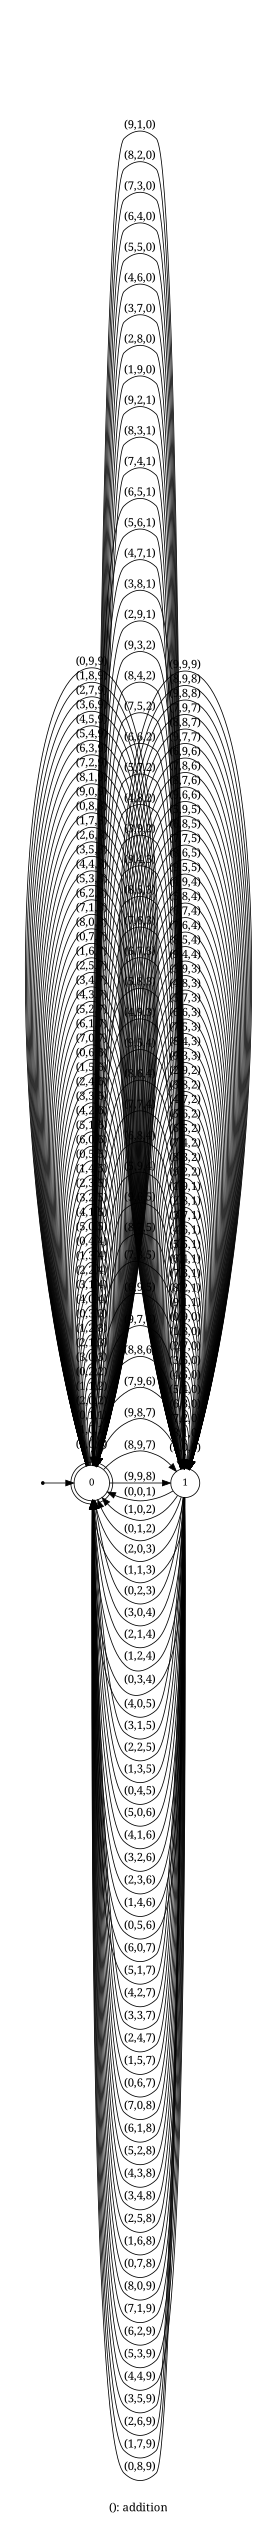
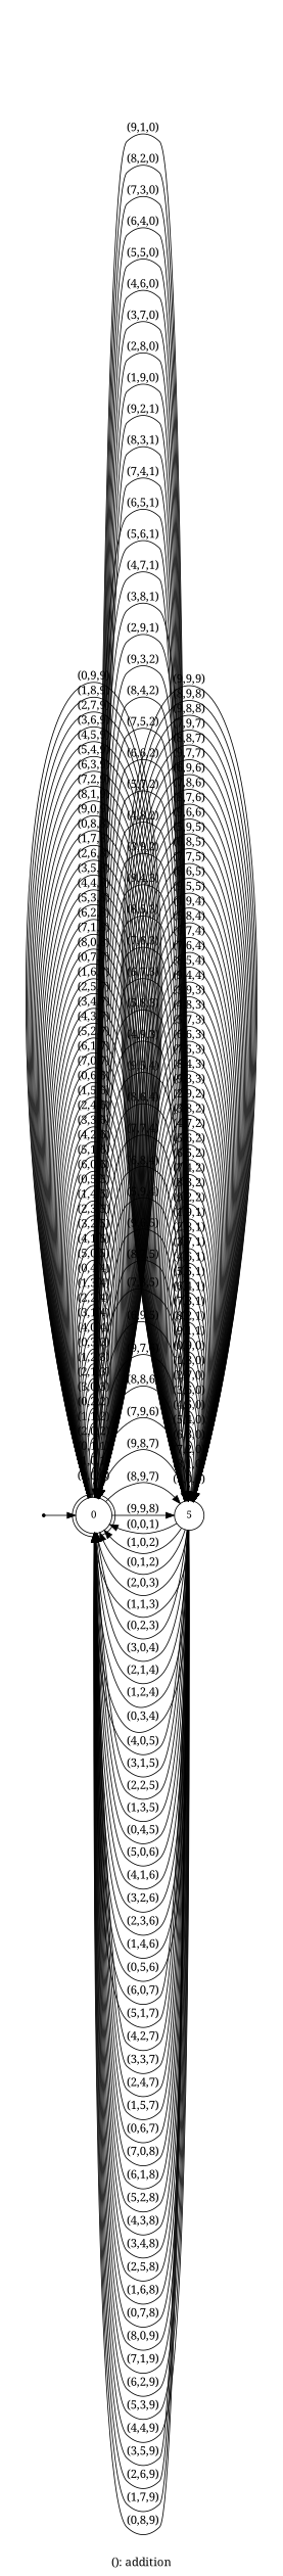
  digraph {
    label="(): addition"
    rankdir=LR
    fontname="Noto Serif"
    node [fontsize=12 fontname="Noto Serif"]
    edge [fontname="Noto Serif"]
    n1 [label=0 shape=doublecircle]
-   n2 [label=1 shape=circle]
+   n2 [label=5 shape=circle]
    n3 [label=1 shape=point]
    n1 -> n1 [label="(0,0,0)"]
    n1 -> n1 [label="(1,0,1)"]
    n1 -> n1 [label="(0,1,1)"]
    n1 -> n1 [label="(2,0,2)"]
    n1 -> n1 [label="(1,1,2)"]
    n1 -> n1 [label="(0,2,2)"]
    n1 -> n1 [label="(3,0,3)"]
    n1 -> n1 [label="(2,1,3)"]
    n1 -> n1 [label="(1,2,3)"]
    n1 -> n1 [label="(0,3,3)"]
    n1 -> n1 [label="(4,0,4)"]
    n1 -> n1 [label="(3,1,4)"]
    n1 -> n1 [label="(2,2,4)"]
    n1 -> n1 [label="(1,3,4)"]
    n1 -> n1 [label="(0,4,4)"]
    n1 -> n1 [label="(5,0,5)"]
    n1 -> n1 [label="(4,1,5)"]
    n1 -> n1 [label="(3,2,5)"]
    n1 -> n1 [label="(2,3,5)"]
    n1 -> n1 [label="(1,4,5)"]
    n1 -> n1 [label="(0,5,5)"]
    n1 -> n1 [label="(6,0,6)"]
    n1 -> n1 [label="(5,1,6)"]
    n1 -> n1 [label="(4,2,6)"]
    n1 -> n1 [label="(3,3,6)"]
    n1 -> n1 [label="(2,4,6)"]
    n1 -> n1 [label="(1,5,6)"]
    n1 -> n1 [label="(0,6,6)"]
    n1 -> n1 [label="(7,0,7)"]
    n1 -> n1 [label="(6,1,7)"]
    n1 -> n1 [label="(5,2,7)"]
    n1 -> n1 [label="(4,3,7)"]
    n1 -> n1 [label="(3,4,7)"]
    n1 -> n1 [label="(2,5,7)"]
    n1 -> n1 [label="(1,6,7)"]
    n1 -> n1 [label="(0,7,7)"]
    n1 -> n1 [label="(8,0,8)"]
    n1 -> n1 [label="(7,1,8)"]
    n1 -> n1 [label="(6,2,8)"]
    n1 -> n1 [label="(5,3,8)"]
    n1 -> n1 [label="(4,4,8)"]
    n1 -> n1 [label="(3,5,8)"]
    n1 -> n1 [label="(2,6,8)"]
    n1 -> n1 [label="(1,7,8)"]
    n1 -> n1 [label="(0,8,8)"]
    n1 -> n1 [label="(9,0,9)"]
    n1 -> n1 [label="(8,1,9)"]
    n1 -> n1 [label="(7,2,9)"]
    n1 -> n1 [label="(6,3,9)"]
    n1 -> n1 [label="(5,4,9)"]
    n1 -> n1 [label="(4,5,9)"]
    n1 -> n1 [label="(3,6,9)"]
    n1 -> n1 [label="(2,7,9)"]
    n1 -> n1 [label="(1,8,9)"]
    n1 -> n1 [label="(0,9,9)"]
    n1 -> n2 [label="(9,1,0)"]
    n1 -> n2 [label="(8,2,0)"]
    n1 -> n2 [label="(7,3,0)"]
    n1 -> n2 [label="(6,4,0)"]
    n1 -> n2 [label="(5,5,0)"]
    n1 -> n2 [label="(4,6,0)"]
    n1 -> n2 [label="(3,7,0)"]
    n1 -> n2 [label="(2,8,0)"]
    n1 -> n2 [label="(1,9,0)"]
    n1 -> n2 [label="(9,2,1)"]
    n1 -> n2 [label="(8,3,1)"]
    n1 -> n2 [label="(7,4,1)"]
    n1 -> n2 [label="(6,5,1)"]
    n1 -> n2 [label="(5,6,1)"]
    n1 -> n2 [label="(4,7,1)"]
    n1 -> n2 [label="(3,8,1)"]
    n1 -> n2 [label="(2,9,1)"]
    n1 -> n2 [label="(9,3,2)"]
    n1 -> n2 [label="(8,4,2)"]
    n1 -> n2 [label="(7,5,2)"]
    n1 -> n2 [label="(6,6,2)"]
    n1 -> n2 [label="(5,7,2)"]
    n1 -> n2 [label="(4,8,2)"]
    n1 -> n2 [label="(3,9,2)"]
    n1 -> n2 [label="(9,4,3)"]
    n1 -> n2 [label="(8,5,3)"]
    n1 -> n2 [label="(7,6,3)"]
    n1 -> n2 [label="(6,7,3)"]
    n1 -> n2 [label="(5,8,3)"]
    n1 -> n2 [label="(4,9,3)"]
    n1 -> n2 [label="(9,5,4)"]
    n1 -> n2 [label="(8,6,4)"]
    n1 -> n2 [label="(7,7,4)"]
    n1 -> n2 [label="(6,8,4)"]
    n1 -> n2 [label="(5,9,4)"]
    n1 -> n2 [label="(9,6,5)"]
    n1 -> n2 [label="(8,7,5)"]
    n1 -> n2 [label="(7,8,5)"]
    n1 -> n2 [label="(6,9,5)"]
    n1 -> n2 [label="(9,7,6)"]
    n1 -> n2 [label="(8,8,6)"]
    n1 -> n2 [label="(7,9,6)"]
    n1 -> n2 [label="(9,8,7)"]
    n1 -> n2 [label="(8,9,7)"]
    n1 -> n2 [label="(9,9,8)"]
    n2 -> n1 [label="(0,0,1)"]
    n2 -> n1 [label="(1,0,2)"]
    n2 -> n1 [label="(0,1,2)"]
    n2 -> n1 [label="(2,0,3)"]
    n2 -> n1 [label="(1,1,3)"]
    n2 -> n1 [label="(0,2,3)"]
    n2 -> n1 [label="(3,0,4)"]
    n2 -> n1 [label="(2,1,4)"]
    n2 -> n1 [label="(1,2,4)"]
    n2 -> n1 [label="(0,3,4)"]
    n2 -> n1 [label="(4,0,5)"]
    n2 -> n1 [label="(3,1,5)"]
    n2 -> n1 [label="(2,2,5)"]
    n2 -> n1 [label="(1,3,5)"]
    n2 -> n1 [label="(0,4,5)"]
    n2 -> n1 [label="(5,0,6)"]
    n2 -> n1 [label="(4,1,6)"]
    n2 -> n1 [label="(3,2,6)"]
    n2 -> n1 [label="(2,3,6)"]
    n2 -> n1 [label="(1,4,6)"]
    n2 -> n1 [label="(0,5,6)"]
    n2 -> n1 [label="(6,0,7)"]
    n2 -> n1 [label="(5,1,7)"]
    n2 -> n1 [label="(4,2,7)"]
    n2 -> n1 [label="(3,3,7)"]
    n2 -> n1 [label="(2,4,7)"]
    n2 -> n1 [label="(1,5,7)"]
    n2 -> n1 [label="(0,6,7)"]
    n2 -> n1 [label="(7,0,8)"]
    n2 -> n1 [label="(6,1,8)"]
    n2 -> n1 [label="(5,2,8)"]
    n2 -> n1 [label="(4,3,8)"]
    n2 -> n1 [label="(3,4,8)"]
    n2 -> n1 [label="(2,5,8)"]
    n2 -> n1 [label="(1,6,8)"]
    n2 -> n1 [label="(0,7,8)"]
    n2 -> n1 [label="(8,0,9)"]
    n2 -> n1 [label="(7,1,9)"]
    n2 -> n1 [label="(6,2,9)"]
    n2 -> n1 [label="(5,3,9)"]
    n2 -> n1 [label="(4,4,9)"]
    n2 -> n1 [label="(3,5,9)"]
    n2 -> n1 [label="(2,6,9)"]
    n2 -> n1 [label="(1,7,9)"]
    n2 -> n1 [label="(0,8,9)"]
    n2 -> n2 [label="(9,0,0)"]
    n2 -> n2 [label="(8,1,0)"]
    n2 -> n2 [label="(7,2,0)"]
    n2 -> n2 [label="(6,3,0)"]
    n2 -> n2 [label="(5,4,0)"]
    n2 -> n2 [label="(4,5,0)"]
    n2 -> n2 [label="(3,6,0)"]
    n2 -> n2 [label="(2,7,0)"]
    n2 -> n2 [label="(1,8,0)"]
    n2 -> n2 [label="(0,9,0)"]
    n2 -> n2 [label="(9,1,1)"]
    n2 -> n2 [label="(8,2,1)"]
    n2 -> n2 [label="(7,3,1)"]
    n2 -> n2 [label="(6,4,1)"]
    n2 -> n2 [label="(5,5,1)"]
    n2 -> n2 [label="(4,6,1)"]
    n2 -> n2 [label="(3,7,1)"]
    n2 -> n2 [label="(2,8,1)"]
    n2 -> n2 [label="(1,9,1)"]
    n2 -> n2 [label="(9,2,2)"]
    n2 -> n2 [label="(8,3,2)"]
    n2 -> n2 [label="(7,4,2)"]
    n2 -> n2 [label="(6,5,2)"]
    n2 -> n2 [label="(5,6,2)"]
    n2 -> n2 [label="(4,7,2)"]
    n2 -> n2 [label="(3,8,2)"]
    n2 -> n2 [label="(2,9,2)"]
    n2 -> n2 [label="(9,3,3)"]
    n2 -> n2 [label="(8,4,3)"]
    n2 -> n2 [label="(7,5,3)"]
    n2 -> n2 [label="(6,6,3)"]
    n2 -> n2 [label="(5,7,3)"]
    n2 -> n2 [label="(4,8,3)"]
    n2 -> n2 [label="(3,9,3)"]
    n2 -> n2 [label="(9,4,4)"]
    n2 -> n2 [label="(8,5,4)"]
    n2 -> n2 [label="(7,6,4)"]
    n2 -> n2 [label="(6,7,4)"]
    n2 -> n2 [label="(5,8,4)"]
    n2 -> n2 [label="(4,9,4)"]
    n2 -> n2 [label="(9,5,5)"]
    n2 -> n2 [label="(8,6,5)"]
    n2 -> n2 [label="(7,7,5)"]
    n2 -> n2 [label="(6,8,5)"]
    n2 -> n2 [label="(5,9,5)"]
    n2 -> n2 [label="(9,6,6)"]
    n2 -> n2 [label="(8,7,6)"]
    n2 -> n2 [label="(7,8,6)"]
    n2 -> n2 [label="(6,9,6)"]
    n2 -> n2 [label="(9,7,7)"]
    n2 -> n2 [label="(8,8,7)"]
    n2 -> n2 [label="(7,9,7)"]
    n2 -> n2 [label="(9,8,8)"]
    n2 -> n2 [label="(8,9,8)"]
    n2 -> n2 [label="(9,9,9)"]
    n3 -> n1
  }
